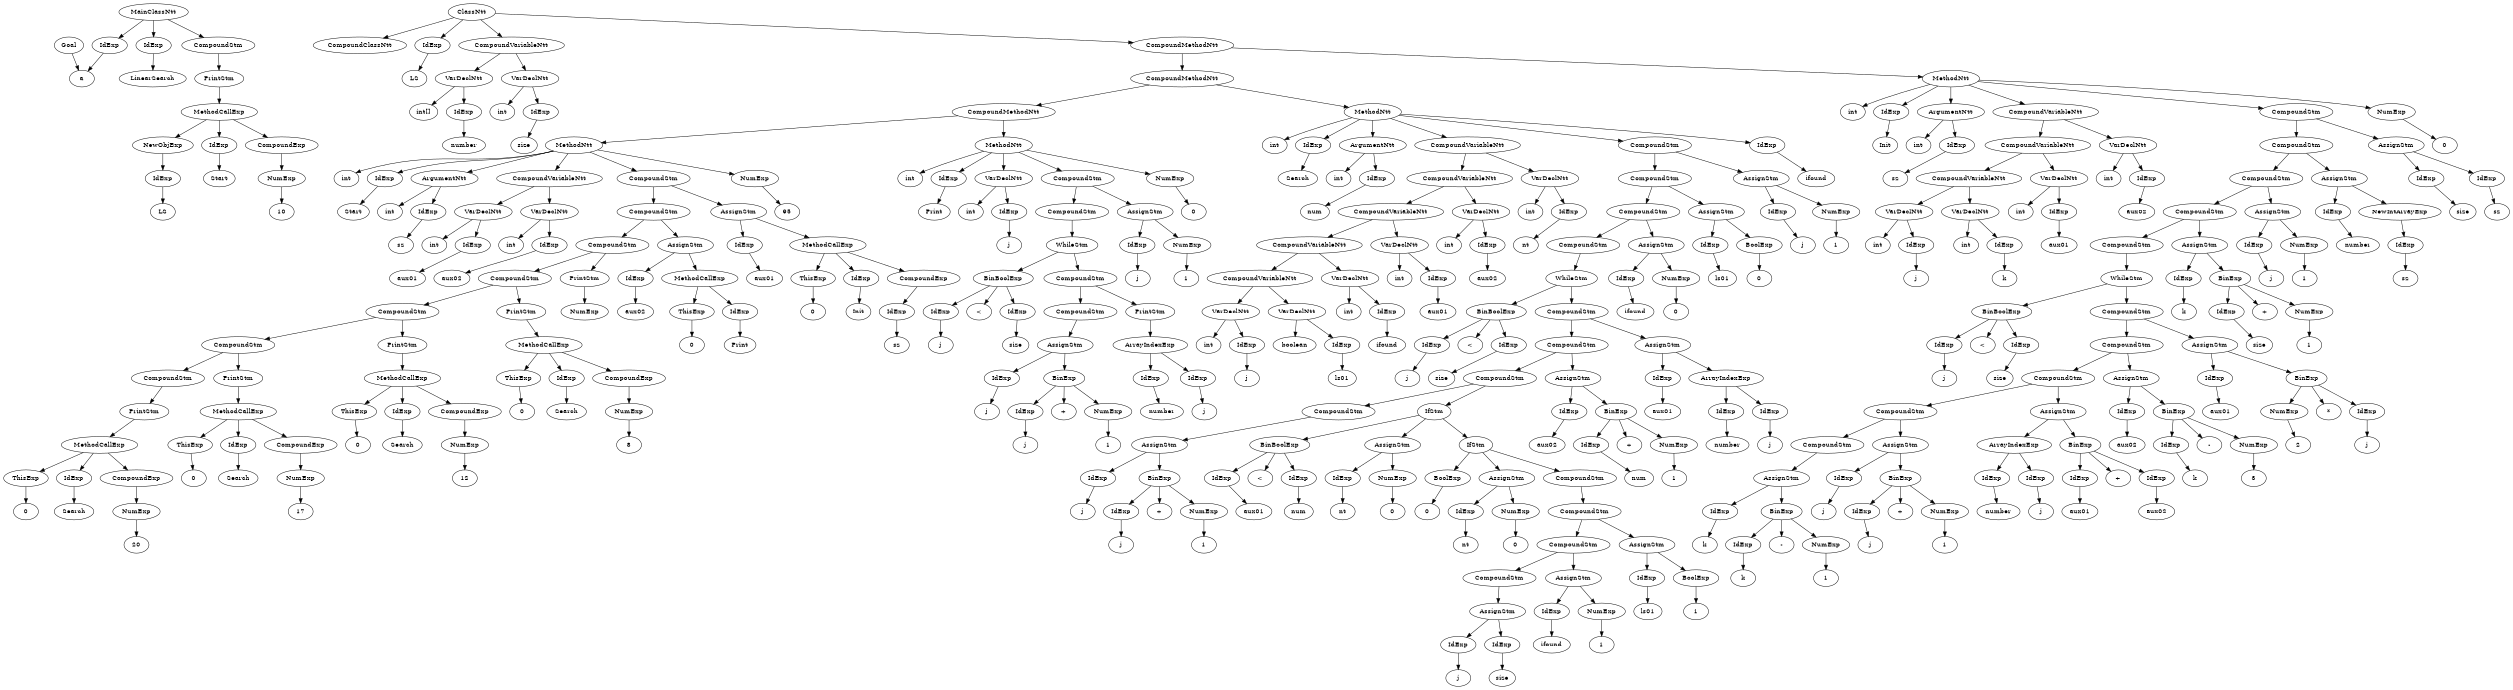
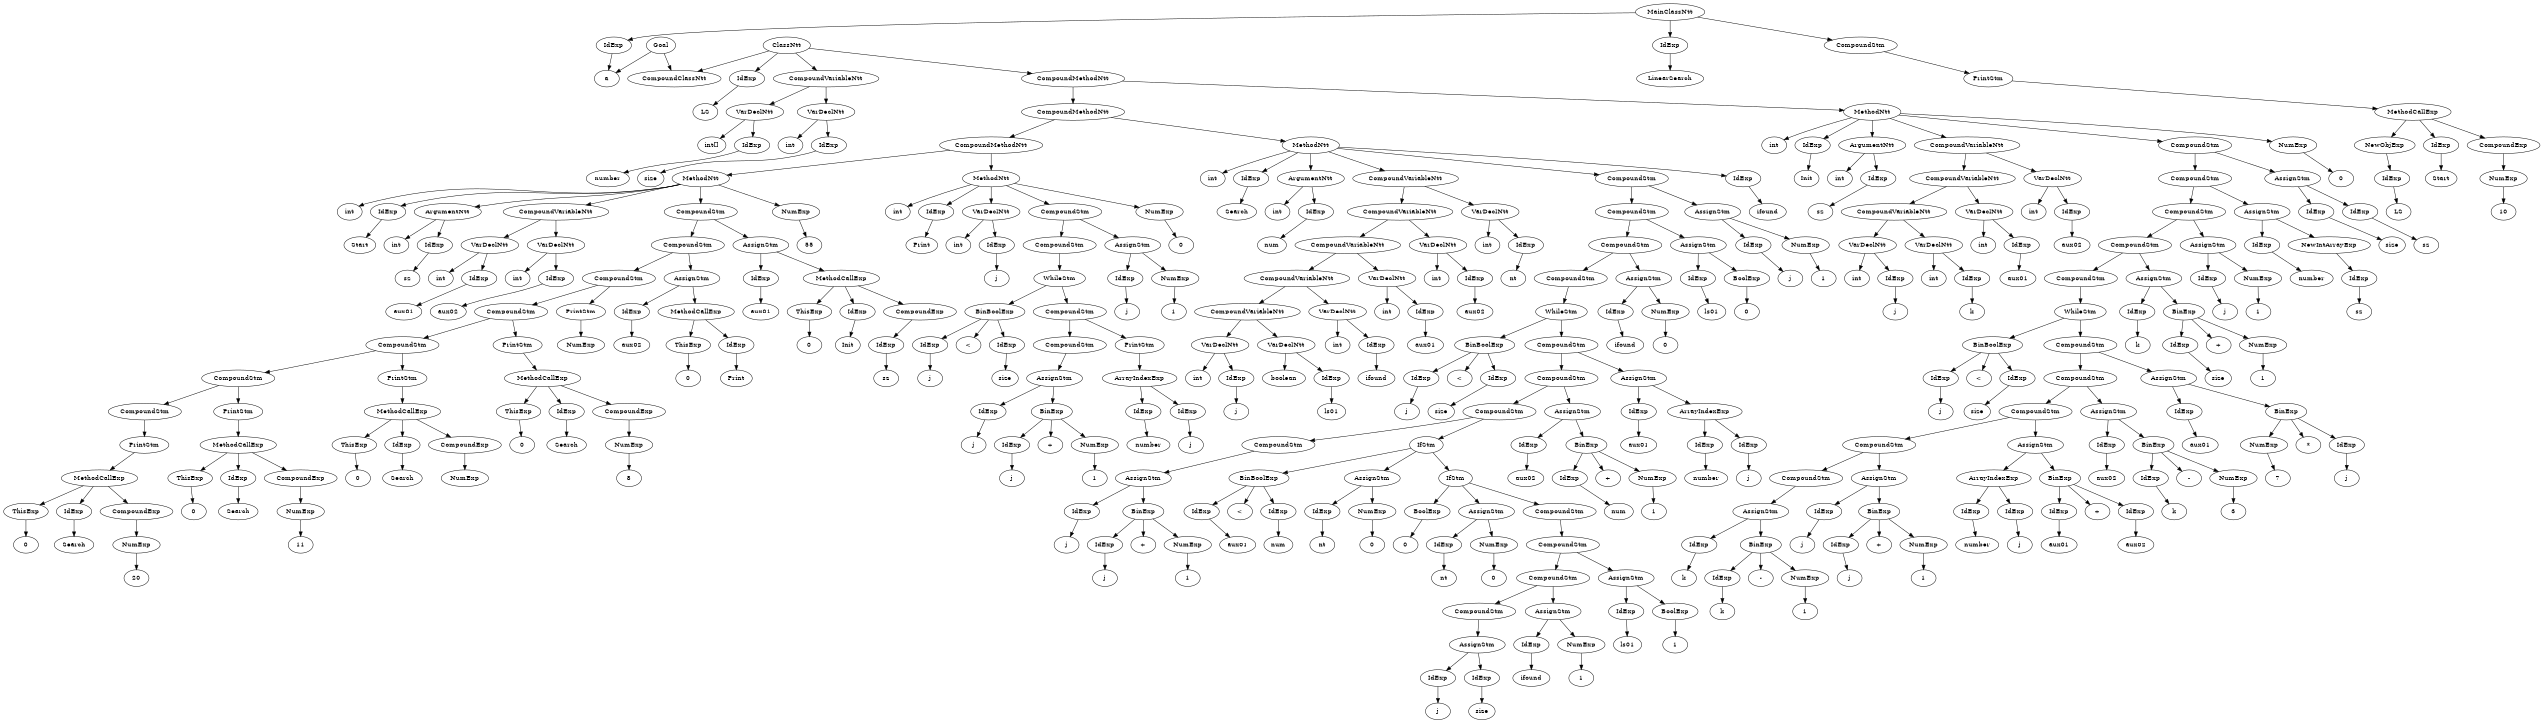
  digraph {
    n1 [label=Goal]
    n2 [label=CompoundClassNtt]
    n3 [label=a]
    n4 [label=MainClassNtt]
    n5 [label=IdExp]
    n6 [label=IdExp]
    n7 [label=CompoundStm]
    n8 [label=LinearSearch]
    n9 [label=PrintStm]
    n10 [label=MethodCallExp]
    n11 [label=NewObjExp]
    n12 [label=IdExp]
    n13 [label=CompoundExp]
    n14 [label=IdExp]
    n15 [label=Start]
    n16 [label=NumExp]
    n17 [label=LS]
    n18 [label=10]
    n19 [label=ClassNtt]
    n20 [label=IdExp]
    n21 [label=CompoundVariableNtt]
    n22 [label=CompoundMethodNtt]
    n23 [label=LS]
    n24 [label=VarDeclNtt]
    n25 [label=VarDeclNtt]
    n26 [label=CompoundMethodNtt]
    n27 [label=MethodNtt]
    n28 [label="int[]"]
    n29 [label=IdExp]
    n30 [label=int]
    n31 [label=IdExp]
    n32 [label=number]
    n33 [label=size]
    n34 [label=CompoundMethodNtt]
    n35 [label=MethodNtt]
    n36 [label=int]
    n37 [label=IdExp]
    n38 [label=ArgumentNtt]
    n39 [label=CompoundVariableNtt]
    n40 [label=CompoundStm]
    n41 [label=NumExp]
    n42 [label=MethodNtt]
    n43 [label=MethodNtt]
    n44 [label=int]
    n45 [label=IdExp]
    n46 [label=ArgumentNtt]
    n47 [label=CompoundVariableNtt]
    n48 [label=CompoundStm]
    n49 [label=IdExp]
    n50 [label=int]
    n51 [label=IdExp]
    n52 [label=ArgumentNtt]
    n53 [label=CompoundVariableNtt]
    n54 [label=CompoundStm]
    n55 [label=NumExp]
    n56 [label=int]
    n57 [label=IdExp]
    n58 [label=VarDeclNtt]
    n59 [label=CompoundStm]
    n60 [label=NumExp]
    n61 [label=Start]
    n62 [label=int]
    n63 [label=IdExp]
    n64 [label=VarDeclNtt]
    n65 [label=VarDeclNtt]
    n66 [label=CompoundStm]
    n67 [label=AssignStm]
-   n68 [label=95]
+   n68 [label=55]
    n69 [label=sz]
    n70 [label=int]
    n71 [label=IdExp]
    n72 [label=int]
    n73 [label=IdExp]
    n74 [label=aux01]
    n75 [label=aux02]
    n76 [label=CompoundStm]
    n77 [label=AssignStm]
    n78 [label=IdExp]
    n79 [label=MethodCallExp]
    n80 [label=CompoundStm]
    n81 [label=PrintStm]
    n82 [label=IdExp]
    n83 [label=MethodCallExp]
    n84 [label=CompoundStm]
    n85 [label=PrintStm]
    n86 [label=NumExp]
    n87 [label=CompoundStm]
    n88 [label=PrintStm]
    n89 [label=MethodCallExp]
    n90 [label=CompoundStm]
    n91 [label=PrintStm]
    n92 [label=MethodCallExp]
    n93 [label=PrintStm]
    n94 [label=MethodCallExp]
    n95 [label=MethodCallExp]
    n96 [label=ThisExp]
    n97 [label=IdExp]
    n98 [label=CompoundExp]
    n99 [label=0]
    n100 [label=Search]
    n101 [label=NumExp]
    n102 [label=20]
    n103 [label=ThisExp]
    n104 [label=IdExp]
    n105 [label=CompoundExp]
    n106 [label=0]
    n107 [label=Search]
    n108 [label=NumExp]
-   n109 [label=17]
+   n109 [label=11]
    n110 [label=ThisExp]
    n111 [label=IdExp]
    n112 [label=CompoundExp]
    n113 [label=0]
    n114 [label=Search]
    n115 [label=NumExp]
-   n116 [label=12]
    n117 [label=ThisExp]
    n118 [label=IdExp]
    n119 [label=CompoundExp]
    n120 [label=0]
    n121 [label=Search]
    n122 [label=NumExp]
    n123 [label=8]
    n124 [label=aux02]
    n125 [label=ThisExp]
    n126 [label=IdExp]
    n127 [label=0]
    n128 [label=Print]
    n129 [label=aux01]
    n130 [label=ThisExp]
    n131 [label=IdExp]
    n132 [label=CompoundExp]
    n133 [label=0]
    n134 [label=Init]
    n135 [label=IdExp]
    n136 [label=sz]
    n137 [label=Print]
    n138 [label=int]
    n139 [label=IdExp]
    n140 [label=CompoundStm]
    n141 [label=AssignStm]
    n142 [label=0]
    n143 [label=j]
    n144 [label=WhileStm]
    n145 [label=IdExp]
    n146 [label=NumExp]
    n147 [label=BinBoolExp]
    n148 [label=CompoundStm]
    n149 [label=IdExp]
    n150 [label="<"]
    n151 [label=IdExp]
    n152 [label=CompoundStm]
    n153 [label=PrintStm]
    n154 [label=j]
    n155 [label=size]
    n156 [label=AssignStm]
    n157 [label=ArrayIndexExp]
    n158 [label=IdExp]
    n159 [label=BinExp]
    n160 [label=j]
    n161 [label=IdExp]
    n162 [label="+"]
    n163 [label=NumExp]
    n164 [label=j]
    n165 [label=1]
    n166 [label=IdExp]
    n167 [label=IdExp]
    n168 [label=number]
    n169 [label=j]
    n170 [label=j]
    n171 [label=1]
    n172 [label=Search]
    n173 [label=int]
    n174 [label=IdExp]
    n175 [label=CompoundVariableNtt]
    n176 [label=VarDeclNtt]
    n177 [label=CompoundStm]
    n178 [label=AssignStm]
    n179 [label=ifound]
    n180 [label=num]
    n181 [label=CompoundVariableNtt]
    n182 [label=VarDeclNtt]
    n183 [label=int]
    n184 [label=IdExp]
    n185 [label=CompoundVariableNtt]
    n186 [label=VarDeclNtt]
    n187 [label=int]
    n188 [label=IdExp]
    n189 [label=CompoundVariableNtt]
    n190 [label=VarDeclNtt]
    n191 [label=int]
    n192 [label=IdExp]
    n193 [label=VarDeclNtt]
    n194 [label=VarDeclNtt]
    n195 [label=int]
    n196 [label=IdExp]
    n197 [label=int]
    n198 [label=IdExp]
    n199 [label=boolean]
    n200 [label=IdExp]
    n201 [label=j]
    n202 [label=ls01]
    n203 [label=ifound]
    n204 [label=aux01]
    n205 [label=aux02]
    n206 [label=nt]
    n207 [label=CompoundStm]
    n208 [label=AssignStm]
    n209 [label=IdExp]
    n210 [label=NumExp]
    n211 [label=CompoundStm]
    n212 [label=AssignStm]
    n213 [label=IdExp]
    n214 [label=BoolExp]
    n215 [label=WhileStm]
    n216 [label=IdExp]
    n217 [label=NumExp]
    n218 [label=BinBoolExp]
    n219 [label=CompoundStm]
    n220 [label=IdExp]
    n221 [label="<"]
    n222 [label=IdExp]
    n223 [label=CompoundStm]
    n224 [label=AssignStm]
    n225 [label=j]
    n226 [label=size]
    n227 [label=CompoundStm]
    n228 [label=AssignStm]
    n229 [label=IdExp]
    n230 [label=ArrayIndexExp]
    n231 [label=CompoundStm]
    n232 [label=IfStm]
    n233 [label=IdExp]
    n234 [label=BinExp]
    n235 [label=AssignStm]
    n236 [label=BinBoolExp]
    n237 [label=AssignStm]
    n238 [label=IfStm]
    n239 [label=IdExp]
    n240 [label=BinExp]
    n241 [label=j]
    n242 [label=IdExp]
    n243 [label="+"]
    n244 [label=NumExp]
    n245 [label=j]
    n246 [label=1]
    n247 [label=IdExp]
    n248 [label="<"]
    n249 [label=IdExp]
    n250 [label=IdExp]
    n251 [label=NumExp]
    n252 [label=BoolExp]
    n253 [label=AssignStm]
    n254 [label=CompoundStm]
    n255 [label=aux01]
    n256 [label=num]
    n257 [label=nt]
    n258 [label=0]
    n259 [label=0]
    n260 [label=IdExp]
    n261 [label=NumExp]
    n262 [label=CompoundStm]
    n263 [label=nt]
    n264 [label=0]
    n265 [label=CompoundStm]
    n266 [label=AssignStm]
    n267 [label=CompoundStm]
    n268 [label=AssignStm]
    n269 [label=IdExp]
    n270 [label=BoolExp]
    n271 [label=AssignStm]
    n272 [label=IdExp]
    n273 [label=NumExp]
    n274 [label=IdExp]
    n275 [label=IdExp]
    n276 [label=j]
    n277 [label=size]
    n278 [label=ifound]
    n279 [label=1]
    n280 [label=ls01]
    n281 [label=1]
    n282 [label=aux02]
    n283 [label=IdExp]
    n284 [label="+"]
    n285 [label=NumExp]
    n286 [label=num]
    n287 [label=1]
    n288 [label=aux01]
    n289 [label=IdExp]
    n290 [label=IdExp]
    n291 [label=number]
    n292 [label=j]
    n293 [label=ifound]
    n294 [label=0]
    n295 [label=ls01]
    n296 [label=0]
    n297 [label=j]
    n298 [label=1]
    n299 [label=Init]
    n300 [label=int]
    n301 [label=IdExp]
    n302 [label=CompoundVariableNtt]
    n303 [label=VarDeclNtt]
    n304 [label=CompoundStm]
    n305 [label=AssignStm]
    n306 [label=0]
    n307 [label=sz]
    n308 [label=CompoundVariableNtt]
    n309 [label=VarDeclNtt]
    n310 [label=int]
    n311 [label=IdExp]
    n312 [label=VarDeclNtt]
    n313 [label=VarDeclNtt]
    n314 [label=int]
    n315 [label=IdExp]
    n316 [label=int]
    n317 [label=IdExp]
    n318 [label=int]
    n319 [label=IdExp]
    n320 [label=j]
    n321 [label=k]
    n322 [label=aux01]
    n323 [label=aux02]
    n324 [label=CompoundStm]
    n325 [label=AssignStm]
    n326 [label=IdExp]
    n327 [label=IdExp]
    n328 [label=CompoundStm]
    n329 [label=AssignStm]
    n330 [label=IdExp]
    n331 [label=NewIntArrayExp]
    n332 [label=CompoundStm]
    n333 [label=AssignStm]
    n334 [label=IdExp]
    n335 [label=NumExp]
    n336 [label=WhileStm]
    n337 [label=IdExp]
    n338 [label=BinExp]
    n339 [label=BinBoolExp]
    n340 [label=CompoundStm]
    n341 [label=IdExp]
    n342 [label="<"]
    n343 [label=IdExp]
    n344 [label=CompoundStm]
    n345 [label=AssignStm]
    n346 [label=j]
    n347 [label=size]
    n348 [label=CompoundStm]
    n349 [label=AssignStm]
    n350 [label=IdExp]
    n351 [label=BinExp]
    n352 [label=CompoundStm]
    n353 [label=AssignStm]
    n354 [label=IdExp]
    n355 [label=BinExp]
    n356 [label=CompoundStm]
    n357 [label=AssignStm]
    n358 [label=ArrayIndexExp]
    n359 [label=BinExp]
    n360 [label=AssignStm]
    n361 [label=IdExp]
    n362 [label=BinExp]
    n363 [label=IdExp]
    n364 [label=BinExp]
    n365 [label=k]
    n366 [label=IdExp]
    n367 [label="-"]
    n368 [label=NumExp]
    n369 [label=k]
    n370 [label=1]
    n371 [label=j]
    n372 [label=IdExp]
    n373 [label="+"]
    n374 [label=NumExp]
    n375 [label=j]
    n376 [label=1]
    n377 [label=IdExp]
    n378 [label=IdExp]
    n379 [label=IdExp]
    n380 [label="+"]
    n381 [label=IdExp]
    n382 [label=number]
    n383 [label=j]
    n384 [label=aux01]
    n385 [label=aux02]
    n386 [label=aux02]
    n387 [label=IdExp]
    n388 [label="-"]
    n389 [label=NumExp]
    n390 [label=k]
    n391 [label=3]
    n392 [label=aux01]
    n393 [label=NumExp]
    n394 [label="*"]
    n395 [label=IdExp]
-   n396 [label=2]
+   n396 [label=7]
    n397 [label=j]
    n398 [label=k]
    n399 [label=IdExp]
    n400 [label="+"]
    n401 [label=NumExp]
    n402 [label=size]
    n403 [label=1]
    n404 [label=j]
    n405 [label=1]
    n406 [label=number]
    n407 [label=IdExp]
    n408 [label=sz]
    n409 [label=size]
    n410 [label=sz]
+   n1 -> n2
    n1 -> n3
    n4 -> n5
    n4 -> n6
    n4 -> n7
    n5 -> n8
    n6 -> n3
    n7 -> n9
    n9 -> n10
    n10 -> n11
    n10 -> n12
    n10 -> n13
    n11 -> n14
    n12 -> n15
    n13 -> n16
    n14 -> n17
    n16 -> n18
    n19 -> n2
    n19 -> n20
    n19 -> n21
    n19 -> n22
    n20 -> n23
    n21 -> n24
    n21 -> n25
    n22 -> n26
    n22 -> n27
    n24 -> n28
    n24 -> n29
    n25 -> n30
    n25 -> n31
    n26 -> n34
    n26 -> n35
    n27 -> n36
    n27 -> n37
    n27 -> n38
    n27 -> n39
    n27 -> n40
    n27 -> n41
    n29 -> n32
    n31 -> n33
    n34 -> n42
    n34 -> n43
    n35 -> n44
    n35 -> n45
    n35 -> n46
    n35 -> n47
    n35 -> n48
    n35 -> n49
    n37 -> n299
    n38 -> n300
    n38 -> n301
    n39 -> n302
    n39 -> n303
    n40 -> n304
    n40 -> n305
    n41 -> n306
    n42 -> n50
    n42 -> n51
    n42 -> n52
    n42 -> n53
    n42 -> n54
    n42 -> n55
    n43 -> n56
    n43 -> n57
    n43 -> n58
    n43 -> n59
    n43 -> n60
    n45 -> n172
    n46 -> n173
    n46 -> n174
    n47 -> n175
    n47 -> n176
    n48 -> n177
    n48 -> n178
    n49 -> n179
    n51 -> n61
    n52 -> n62
    n52 -> n63
    n53 -> n64
    n53 -> n65
    n54 -> n66
    n54 -> n67
    n55 -> n68
    n57 -> n137
    n58 -> n138
    n58 -> n139
    n59 -> n140
    n59 -> n141
    n60 -> n142
    n63 -> n69
    n64 -> n70
    n64 -> n71
    n65 -> n72
    n65 -> n73
    n66 -> n76
    n66 -> n77
    n67 -> n78
    n67 -> n79
    n71 -> n74
    n73 -> n75
    n76 -> n80
    n76 -> n81
    n77 -> n82
    n77 -> n83
    n78 -> n129
    n79 -> n130
    n79 -> n131
    n79 -> n132
    n80 -> n84
    n80 -> n85
    n81 -> n86
    n82 -> n124
    n83 -> n125
    n83 -> n126
    n84 -> n87
    n84 -> n88
    n85 -> n89
    n87 -> n90
    n87 -> n91
    n88 -> n92
    n89 -> n117
    n89 -> n118
    n89 -> n119
    n90 -> n93
    n91 -> n94
    n92 -> n110
    n92 -> n111
    n92 -> n112
    n93 -> n95
    n94 -> n103
    n94 -> n104
    n94 -> n105
    n95 -> n96
    n95 -> n97
    n95 -> n98
    n96 -> n99
    n97 -> n100
    n98 -> n101
    n101 -> n102
    n103 -> n106
    n104 -> n107
    n105 -> n108
    n108 -> n109
    n110 -> n113
    n111 -> n114
    n112 -> n115
-   n115 -> n116
    n117 -> n120
    n118 -> n121
    n119 -> n122
    n122 -> n123
    n125 -> n127
    n126 -> n128
    n130 -> n133
    n131 -> n134
    n132 -> n135
    n135 -> n136
    n139 -> n143
    n140 -> n144
    n141 -> n145
    n141 -> n146
    n144 -> n147
    n144 -> n148
    n145 -> n170
    n146 -> n171
    n147 -> n149
    n147 -> n150
    n147 -> n151
    n148 -> n152
    n148 -> n153
    n149 -> n154
    n151 -> n155
    n152 -> n156
    n153 -> n157
    n156 -> n158
    n156 -> n159
    n157 -> n166
    n157 -> n167
    n158 -> n160
    n159 -> n161
    n159 -> n162
    n159 -> n163
    n161 -> n164
    n163 -> n165
    n166 -> n168
    n167 -> n169
    n174 -> n180
    n175 -> n181
    n175 -> n182
    n176 -> n183
    n176 -> n184
    n177 -> n207
    n177 -> n208
    n178 -> n209
    n178 -> n210
    n181 -> n185
    n181 -> n186
    n182 -> n187
    n182 -> n188
    n184 -> n206
    n185 -> n189
    n185 -> n190
    n186 -> n191
    n186 -> n192
    n188 -> n205
    n189 -> n193
    n189 -> n194
    n190 -> n195
    n190 -> n196
    n192 -> n204
    n193 -> n197
    n193 -> n198
    n194 -> n199
    n194 -> n200
    n196 -> n203
    n198 -> n201
    n200 -> n202
    n207 -> n211
    n207 -> n212
    n208 -> n213
    n208 -> n214
    n209 -> n297
    n210 -> n298
    n211 -> n215
    n212 -> n216
    n212 -> n217
    n213 -> n295
    n214 -> n296
    n215 -> n218
    n215 -> n219
    n216 -> n293
    n217 -> n294
    n218 -> n220
    n218 -> n221
    n218 -> n222
    n219 -> n223
    n219 -> n224
    n220 -> n225
    n222 -> n226
    n223 -> n227
    n223 -> n228
    n224 -> n229
    n224 -> n230
    n227 -> n231
    n227 -> n232
    n228 -> n233
    n228 -> n234
    n229 -> n288
    n230 -> n289
    n230 -> n290
    n231 -> n235
    n232 -> n236
    n232 -> n237
    n232 -> n238
    n233 -> n282
    n234 -> n283
    n234 -> n284
    n234 -> n285
    n235 -> n239
    n235 -> n240
    n236 -> n247
    n236 -> n248
    n236 -> n249
    n237 -> n250
    n237 -> n251
    n238 -> n252
    n238 -> n253
    n238 -> n254
    n239 -> n241
    n240 -> n242
    n240 -> n243
    n240 -> n244
    n242 -> n245
    n244 -> n246
    n247 -> n255
    n249 -> n256
    n250 -> n257
    n251 -> n258
    n252 -> n259
    n253 -> n260
    n253 -> n261
    n254 -> n262
    n260 -> n263
    n261 -> n264
    n262 -> n265
    n262 -> n266
    n265 -> n267
    n265 -> n268
    n266 -> n269
    n266 -> n270
    n267 -> n271
    n268 -> n272
    n268 -> n273
    n269 -> n280
    n270 -> n281
    n271 -> n274
    n271 -> n275
    n272 -> n278
    n273 -> n279
    n274 -> n276
    n275 -> n277
    n283 -> n286
    n285 -> n287
    n289 -> n291
    n290 -> n292
    n301 -> n307
    n302 -> n308
    n302 -> n309
    n303 -> n310
    n303 -> n311
    n304 -> n324
    n304 -> n325
    n305 -> n326
    n305 -> n327
    n308 -> n312
    n308 -> n313
    n309 -> n314
    n309 -> n315
    n311 -> n323
    n312 -> n316
    n312 -> n317
    n313 -> n318
    n313 -> n319
    n315 -> n322
    n317 -> n320
    n319 -> n321
    n324 -> n328
    n324 -> n329
    n325 -> n330
    n325 -> n331
    n326 -> n409
    n327 -> n410
    n328 -> n332
    n328 -> n333
    n329 -> n334
    n329 -> n335
    n330 -> n406
    n331 -> n407
    n332 -> n336
    n333 -> n337
    n333 -> n338
    n334 -> n404
    n335 -> n405
    n336 -> n339
    n336 -> n340
    n337 -> n398
    n338 -> n399
    n338 -> n400
    n338 -> n401
    n339 -> n341
    n339 -> n342
    n339 -> n343
    n340 -> n344
    n340 -> n345
    n341 -> n346
    n343 -> n347
    n344 -> n348
    n344 -> n349
    n345 -> n350
    n345 -> n351
    n348 -> n352
    n348 -> n353
    n349 -> n354
    n349 -> n355
    n350 -> n392
    n351 -> n393
    n351 -> n394
    n351 -> n395
    n352 -> n356
    n352 -> n357
    n353 -> n358
    n353 -> n359
    n354 -> n386
    n355 -> n387
    n355 -> n388
    n355 -> n389
    n356 -> n360
    n357 -> n361
    n357 -> n362
    n358 -> n377
    n358 -> n378
    n359 -> n379
    n359 -> n380
    n359 -> n381
    n360 -> n363
    n360 -> n364
    n361 -> n371
    n362 -> n372
    n362 -> n373
    n362 -> n374
    n363 -> n365
    n364 -> n366
    n364 -> n367
    n364 -> n368
    n366 -> n369
    n368 -> n370
    n372 -> n375
    n374 -> n376
    n377 -> n382
    n378 -> n383
    n379 -> n384
    n381 -> n385
    n387 -> n390
    n389 -> n391
    n393 -> n396
    n395 -> n397
    n399 -> n402
    n401 -> n403
    n407 -> n408
  }
